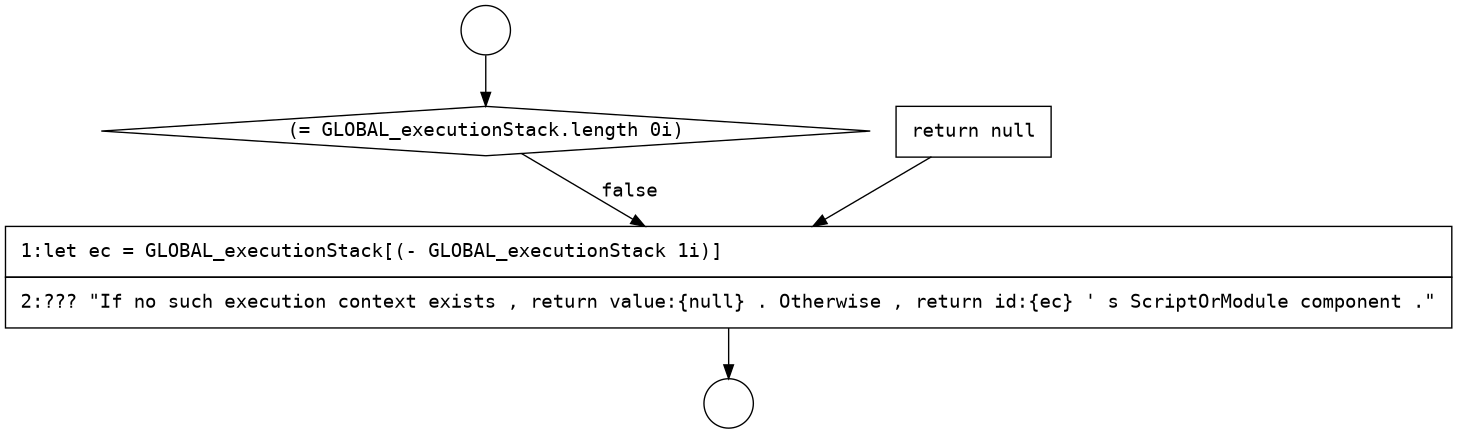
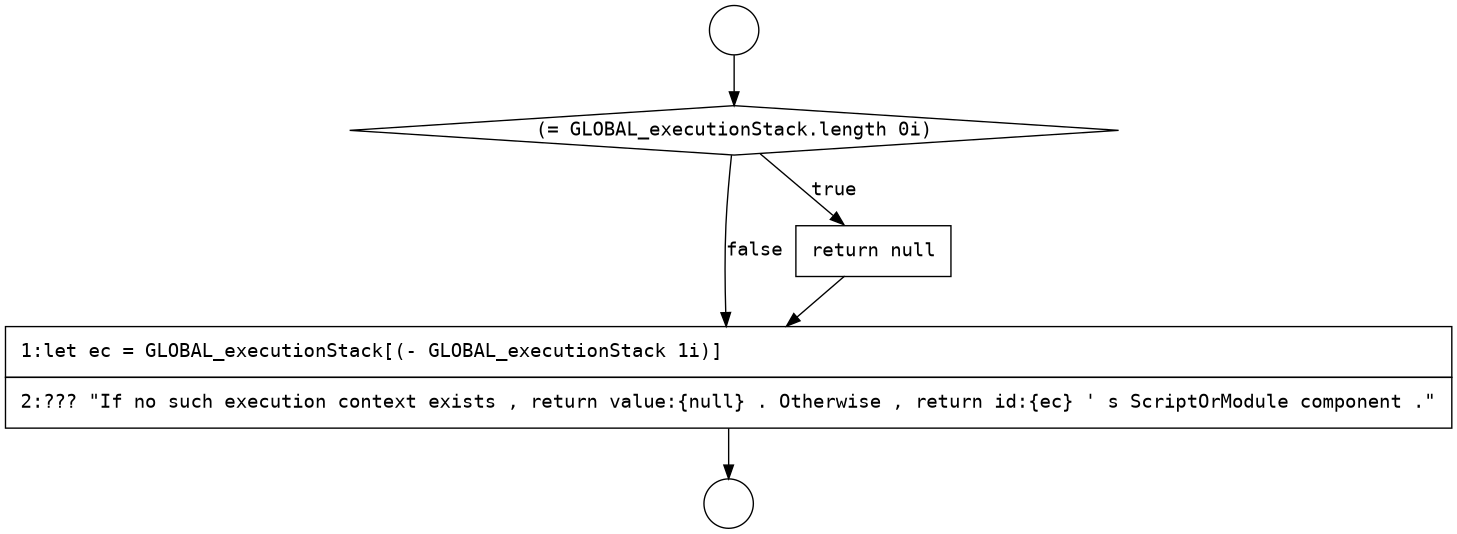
  digraph {
    fontname="DejaVu Sans Mono"
    node [color=black fillcolor=white shape=none style=filled fontname="DejaVu Sans Mono"]
    edge [color=black fontname="DejaVu Sans Mono"]
    n1 [label=<<font color="black">     <table border="0" cellborder="1" cellspacing="0" cellpadding="10">       <tr><td align="left">1:let ec = GLOBAL_executionStack[(- GLOBAL_executionStack 1i)]</td></tr>       <tr><td align="left">2:??? &quot;If no such execution context exists , return value:{null} . Otherwise , return id:{ec} ' s ScriptOrModule component .&quot;</td></tr>     </table>   </font>> margin=0]
    n2 [label=" " shape=circle]
    n3 [label=" " shape=circle]
    n4 [label=<<font color="black">(= GLOBAL_executionStack.length 0i)</font>> shape=diamond]
    n5 [label=<<font color="black">     <table border="0" cellborder="1" cellspacing="0" cellpadding="10">       <tr><td align="left">return null</td></tr>     </table>   </font>> margin=0]
    n1 -> n2
    n3 -> n4
    n4 -> n1 [label=<<font color="black">false</font>>]
+   n4 -> n5 [label=<<font color="black">true</font>>]
    n5 -> n1
  }
